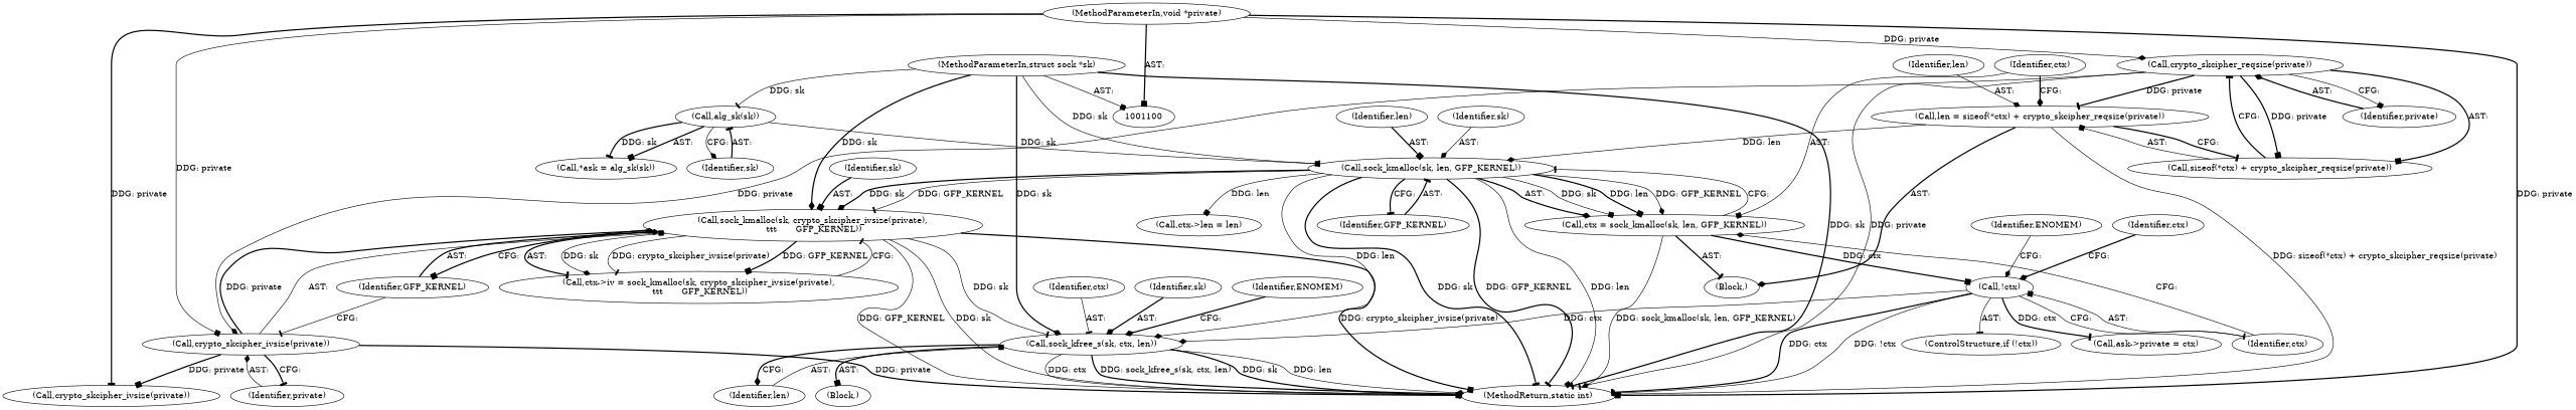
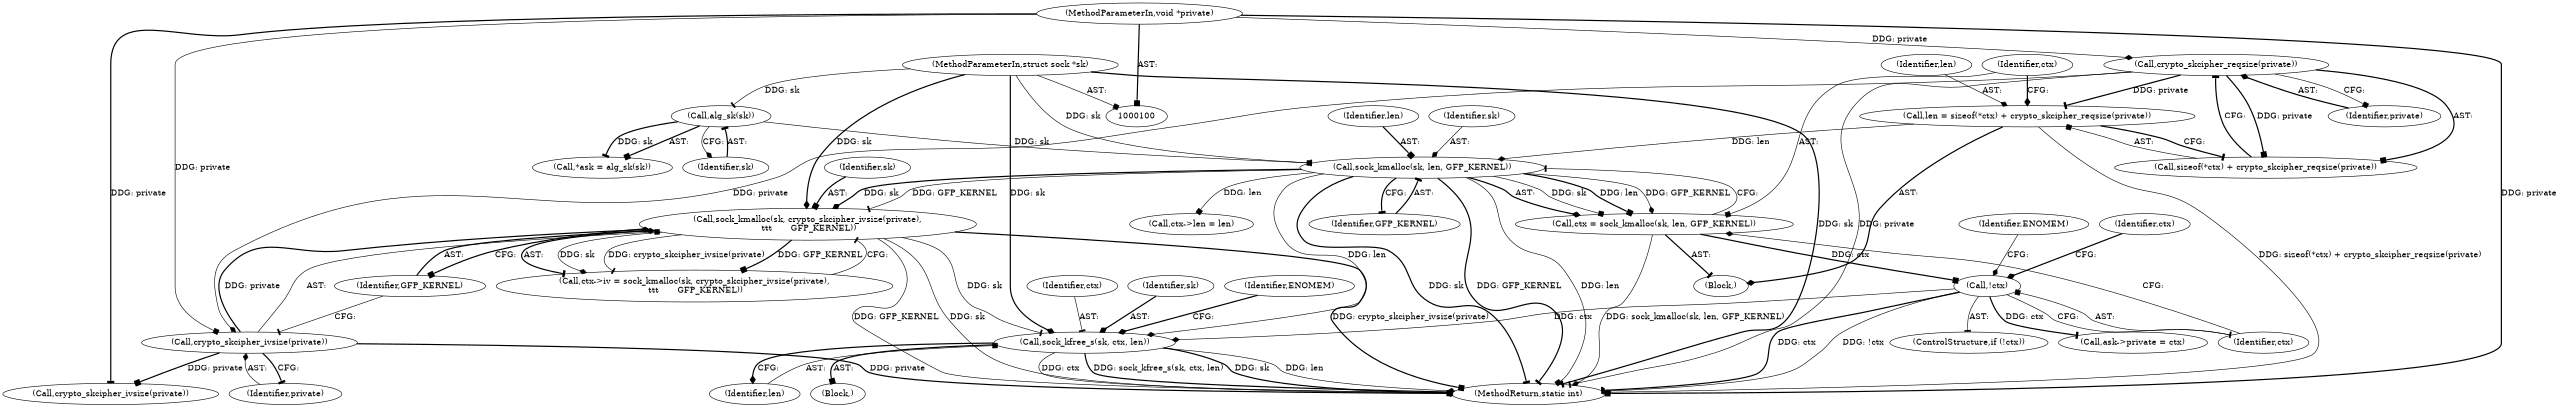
  digraph {
    edge [arrowhead=tee style=bold]
    n1 [label="(Call,sock_kfree_s(sk, ctx, len))"]
    n2 [label="(Identifier,len)"]
    n3 [label="(Block,)"]
    n4 [label="(MethodReturn,static int)"]
    n5 [label="(Call,sock_kmalloc(sk, crypto_skcipher_ivsize(private),\n \t\t\t       GFP_KERNEL))"]
    n6 [label="(Identifier,GFP_KERNEL)"]
    n7 [label="(Call,ctx->iv = sock_kmalloc(sk, crypto_skcipher_ivsize(private),\n \t\t\t       GFP_KERNEL))"]
    n8 [label="(Call,crypto_skcipher_ivsize(private))"]
    n9 [label="(Call,sock_kmalloc(sk, len, GFP_KERNEL))"]
    n10 [label="(Call,ctx = sock_kmalloc(sk, len, GFP_KERNEL))"]
    n11 [label="(Identifier,GFP_KERNEL)"]
    n12 [label="(Call,ctx->len = len)"]
    n13 [label="(Block,)"]
    n14 [label="(Call,!ctx)"]
    n15 [label="(Call,alg_sk(sk))"]
    n16 [label="(Identifier,sk)"]
    n17 [label="(Call,*ask = alg_sk(sk))"]
    n18 [label="(MethodParameterIn,struct sock *sk)"]
-   1000100 [label=1001100]
+   1000100
    n20 [label="(Call,len = sizeof(*ctx) + crypto_skcipher_reqsize(private))"]
    n21 [label="(Call,sizeof(*ctx) + crypto_skcipher_reqsize(private))"]
    n22 [label="(Call,crypto_skcipher_reqsize(private))"]
    n23 [label="(Identifier,private)"]
    n24 [label="(Call,crypto_skcipher_ivsize(private))"]
    n25 [label="(Identifier,private)"]
    n26 [label="(MethodParameterIn,void *private)"]
    n27 [label="(Call,ask->private = ctx)"]
    n28 [label="(Identifier,ctx)"]
    n29 [label="(ControlStructure,if (!ctx))"]
    n30 [label="(Identifier,ctx)"]
    n31 [label="(Identifier,sk)"]
    n32 [label="(Identifier,sk)"]
    n33 [label="(Identifier,ENOMEM)"]
    n34 [label="(Identifier,len)"]
    n35 [label="(Identifier,sk)"]
    n36 [label="(Identifier,ctx)"]
    n37 [label="(Identifier,len)"]
    n38 [label="(Identifier,ctx)"]
    n39 [label="(Identifier,ENOMEM)"]
    n1 -> n2 [arrowhead=diamond label="CFG: "]
    n1 -> n3 [arrowhead=box label="AST: "]
    n1 -> n4 [arrowhead=diamond label="DDG: len" style=solid]
    n1 -> n4 [label="DDG: ctx" style=solid]
    n1 -> n4 [label="DDG: sock_kfree_s(sk, ctx, len)"]
    n1 -> n4 [arrowhead=box label="DDG: sk"]
    n2 -> n1 [arrowhead=box label="AST: " style=solid]
    n5 -> n1 [label="DDG: sk" style=solid]
    n5 -> n4 [label="DDG: GFP_KERNEL" style=solid]
    n5 -> n4 [label="DDG: sk" style=solid]
    n5 -> n4 [arrowhead=box label="DDG: crypto_skcipher_ivsize(private)"]
    n5 -> n6 [arrowhead=box label="CFG: "]
    n5 -> n7 [label="AST: "]
    n5 -> n7 [arrowhead=diamond label="DDG: sk" style=solid]
    n5 -> n7 [label="DDG: crypto_skcipher_ivsize(private)" style=solid]
    n5 -> n7 [arrowhead=box label="DDG: GFP_KERNEL"]
    n6 -> n5 [arrowhead=diamond label="AST: "]
    n6 -> n8 [label="CFG: " style=solid]
    n7 -> n5 [label="CFG: " style=solid]
    n8 -> n4 [arrowhead=box label="DDG: private"]
    n8 -> n5 [arrowhead=box label="AST: " style=solid]
    n8 -> n5 [arrowhead=diamond label="DDG: private"]
    n8 -> n24 [arrowhead=box label="DDG: private"]
    n8 -> n25 [label="CFG: "]
    n9 -> n1 [arrowhead=diamond label="DDG: len" style=solid]
    n9 -> n4 [arrowhead=box label="DDG: len" style=solid]
    n9 -> n4 [label="DDG: sk"]
    n9 -> n4 [label="DDG: GFP_KERNEL"]
    n9 -> n5 [arrowhead=diamond label="DDG: sk"]
    n9 -> n5 [label="DDG: GFP_KERNEL" style=solid]
    n9 -> n10 [arrowhead=diamond label="AST: "]
    n9 -> n10 [arrowhead=box label="DDG: sk" style=solid]
    n9 -> n10 [arrowhead=box label="DDG: len"]
    n9 -> n10 [arrowhead=diamond label="DDG: GFP_KERNEL" style=solid]
    n9 -> n11 [label="CFG: "]
    n9 -> n12 [arrowhead=box label="DDG: len" style=solid]
    n10 -> n4 [arrowhead=diamond label="DDG: sock_kmalloc(sk, len, GFP_KERNEL)" style=solid]
    n10 -> n9 [label="CFG: " style=solid]
    n10 -> n13 [label="AST: "]
    n10 -> n14 [arrowhead=box label="DDG: ctx"]
    n11 -> n9 [label="AST: "]
    n14 -> n1 [arrowhead=diamond label="DDG: ctx" style=solid]
    n14 -> n4 [label="DDG: !ctx" style=solid]
    n14 -> n4 [label="DDG: ctx"]
    n14 -> n27 [label="DDG: ctx"]
    n14 -> n28 [label="CFG: " style=solid]
    n14 -> n29 [label="AST: " style=solid]
    n15 -> n9 [label="DDG: sk" style=solid]
    n15 -> n16 [arrowhead=diamond label="CFG: " style=solid]
    n15 -> n17 [arrowhead=box label="AST: "]
    n15 -> n17 [label="DDG: sk"]
    n16 -> n15 [label="AST: "]
    n18 -> n1 [arrowhead=diamond label="DDG: sk"]
    n18 -> n4 [label="DDG: sk"]
    n18 -> n5 [arrowhead=diamond label="DDG: sk"]
    n18 -> n9 [arrowhead=box label="DDG: sk" style=solid]
    n18 -> n15 [label="DDG: sk" style=solid]
    n18 -> 1000100 [arrowhead=box label="AST: " style=solid]
    n20 -> n4 [arrowhead=diamond label="DDG: sizeof(*ctx) + crypto_skcipher_reqsize(private)" style=solid]
    n20 -> n9 [arrowhead=diamond label="DDG: len" style=solid]
    n20 -> n13 [arrowhead=diamond label="AST: "]
    n20 -> n21 [label="CFG: "]
    n21 -> n20 [arrowhead=box label="AST: " style=solid]
    n21 -> n22 [label="CFG: "]
    n22 -> n4 [label="DDG: private" style=solid]
    n22 -> n8 [arrowhead=diamond label="DDG: private" style=solid]
    n22 -> n20 [label="DDG: private"]
    n22 -> n21 [arrowhead=box label="AST: "]
    n22 -> n21 [arrowhead=box label="DDG: private"]
    n22 -> n23 [arrowhead=box label="CFG: " style=solid]
    n23 -> n22 [arrowhead=diamond label="AST: "]
    n25 -> n8 [arrowhead=diamond label="AST: " style=solid]
    n26 -> n4 [arrowhead=box label="DDG: private"]
    n26 -> n8 [arrowhead=box label="DDG: private" style=solid]
    n26 -> 1000100 [arrowhead=box label="AST: "]
    n26 -> n22 [arrowhead=diamond label="DDG: private" style=solid]
    n26 -> n24 [label="DDG: private"]
    n28 -> n10 [arrowhead=diamond label="CFG: " style=solid]
    n28 -> n14 [arrowhead=box label="AST: " style=solid]
    n30 -> n10 [arrowhead=box label="AST: " style=solid]
    n30 -> n20 [arrowhead=diamond label="CFG: "]
    n31 -> n1 [arrowhead=diamond label="AST: "]
    n32 -> n9 [arrowhead=diamond label="AST: " style=solid]
    n33 -> n1 [arrowhead=diamond label="CFG: "]
    n34 -> n20 [arrowhead=diamond label="AST: " style=solid]
    n35 -> n5 [arrowhead=box label="AST: "]
    n36 -> n1 [label="AST: " style=solid]
    n37 -> n9 [arrowhead=box label="AST: "]
    n38 -> n14 [arrowhead=diamond label="CFG: "]
    n39 -> n14 [arrowhead=diamond label="CFG: " style=solid]
  }
